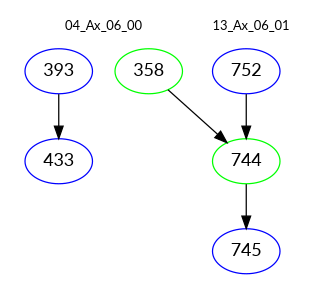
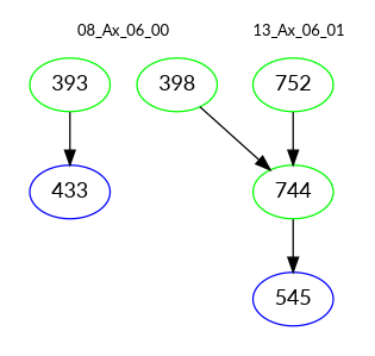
  digraph {
    fontname=Lato
    node [color=green fontname=Lato]
    edge [color=black fontname=Lato]
-   n1 [label=358]
-   n2 [color=blue label=393]
+   n1 [label=398]
+   n2 [label=393]
    n3 [color=blue label=433]
-   n4 [color=blue label=752]
+   n4 [label=752]
    n5 [label=744]
-   n6 [color=blue label=745]
+   n6 [color=blue label=545]
    subgraph cluster_1 {
      color=white
      fontsize=10
-     label="04_Ax_06_00"
+     label="08_Ax_06_00"
      n1
      n2
      n3
    }
    subgraph cluster_2 {
      color=white
      fontsize=10
      label="13_Ax_06_01"
      n4
      n5
      n6
    }
    n1 -> n5
    n2 -> n3
    n4 -> n5
    n5 -> n6
  }
